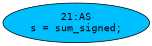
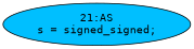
  strict digraph {
    fontname="DejaVu Sans Mono"
-   n1 [ast="<pyverilog.vparser.ast.Assign object at 0x7f305d9c0510>" def_var="['s']" fillcolor=deepskyblue label="21:AS\ns = sum_signed;" statements="[]" style=filled typ=Assign use_var="['sum_signed']" fontname="DejaVu Sans Mono"]
+   n1 [ast="<pyverilog.vparser.ast.Assign object at 0x7f305d9c0510>" def_var="['s']" fillcolor=deepskyblue label="21:AS\ns = signed_signed;" statements="[]" style=filled typ=Assign use_var="['sum_signed']" fontname="DejaVu Sans Mono"]
  }
